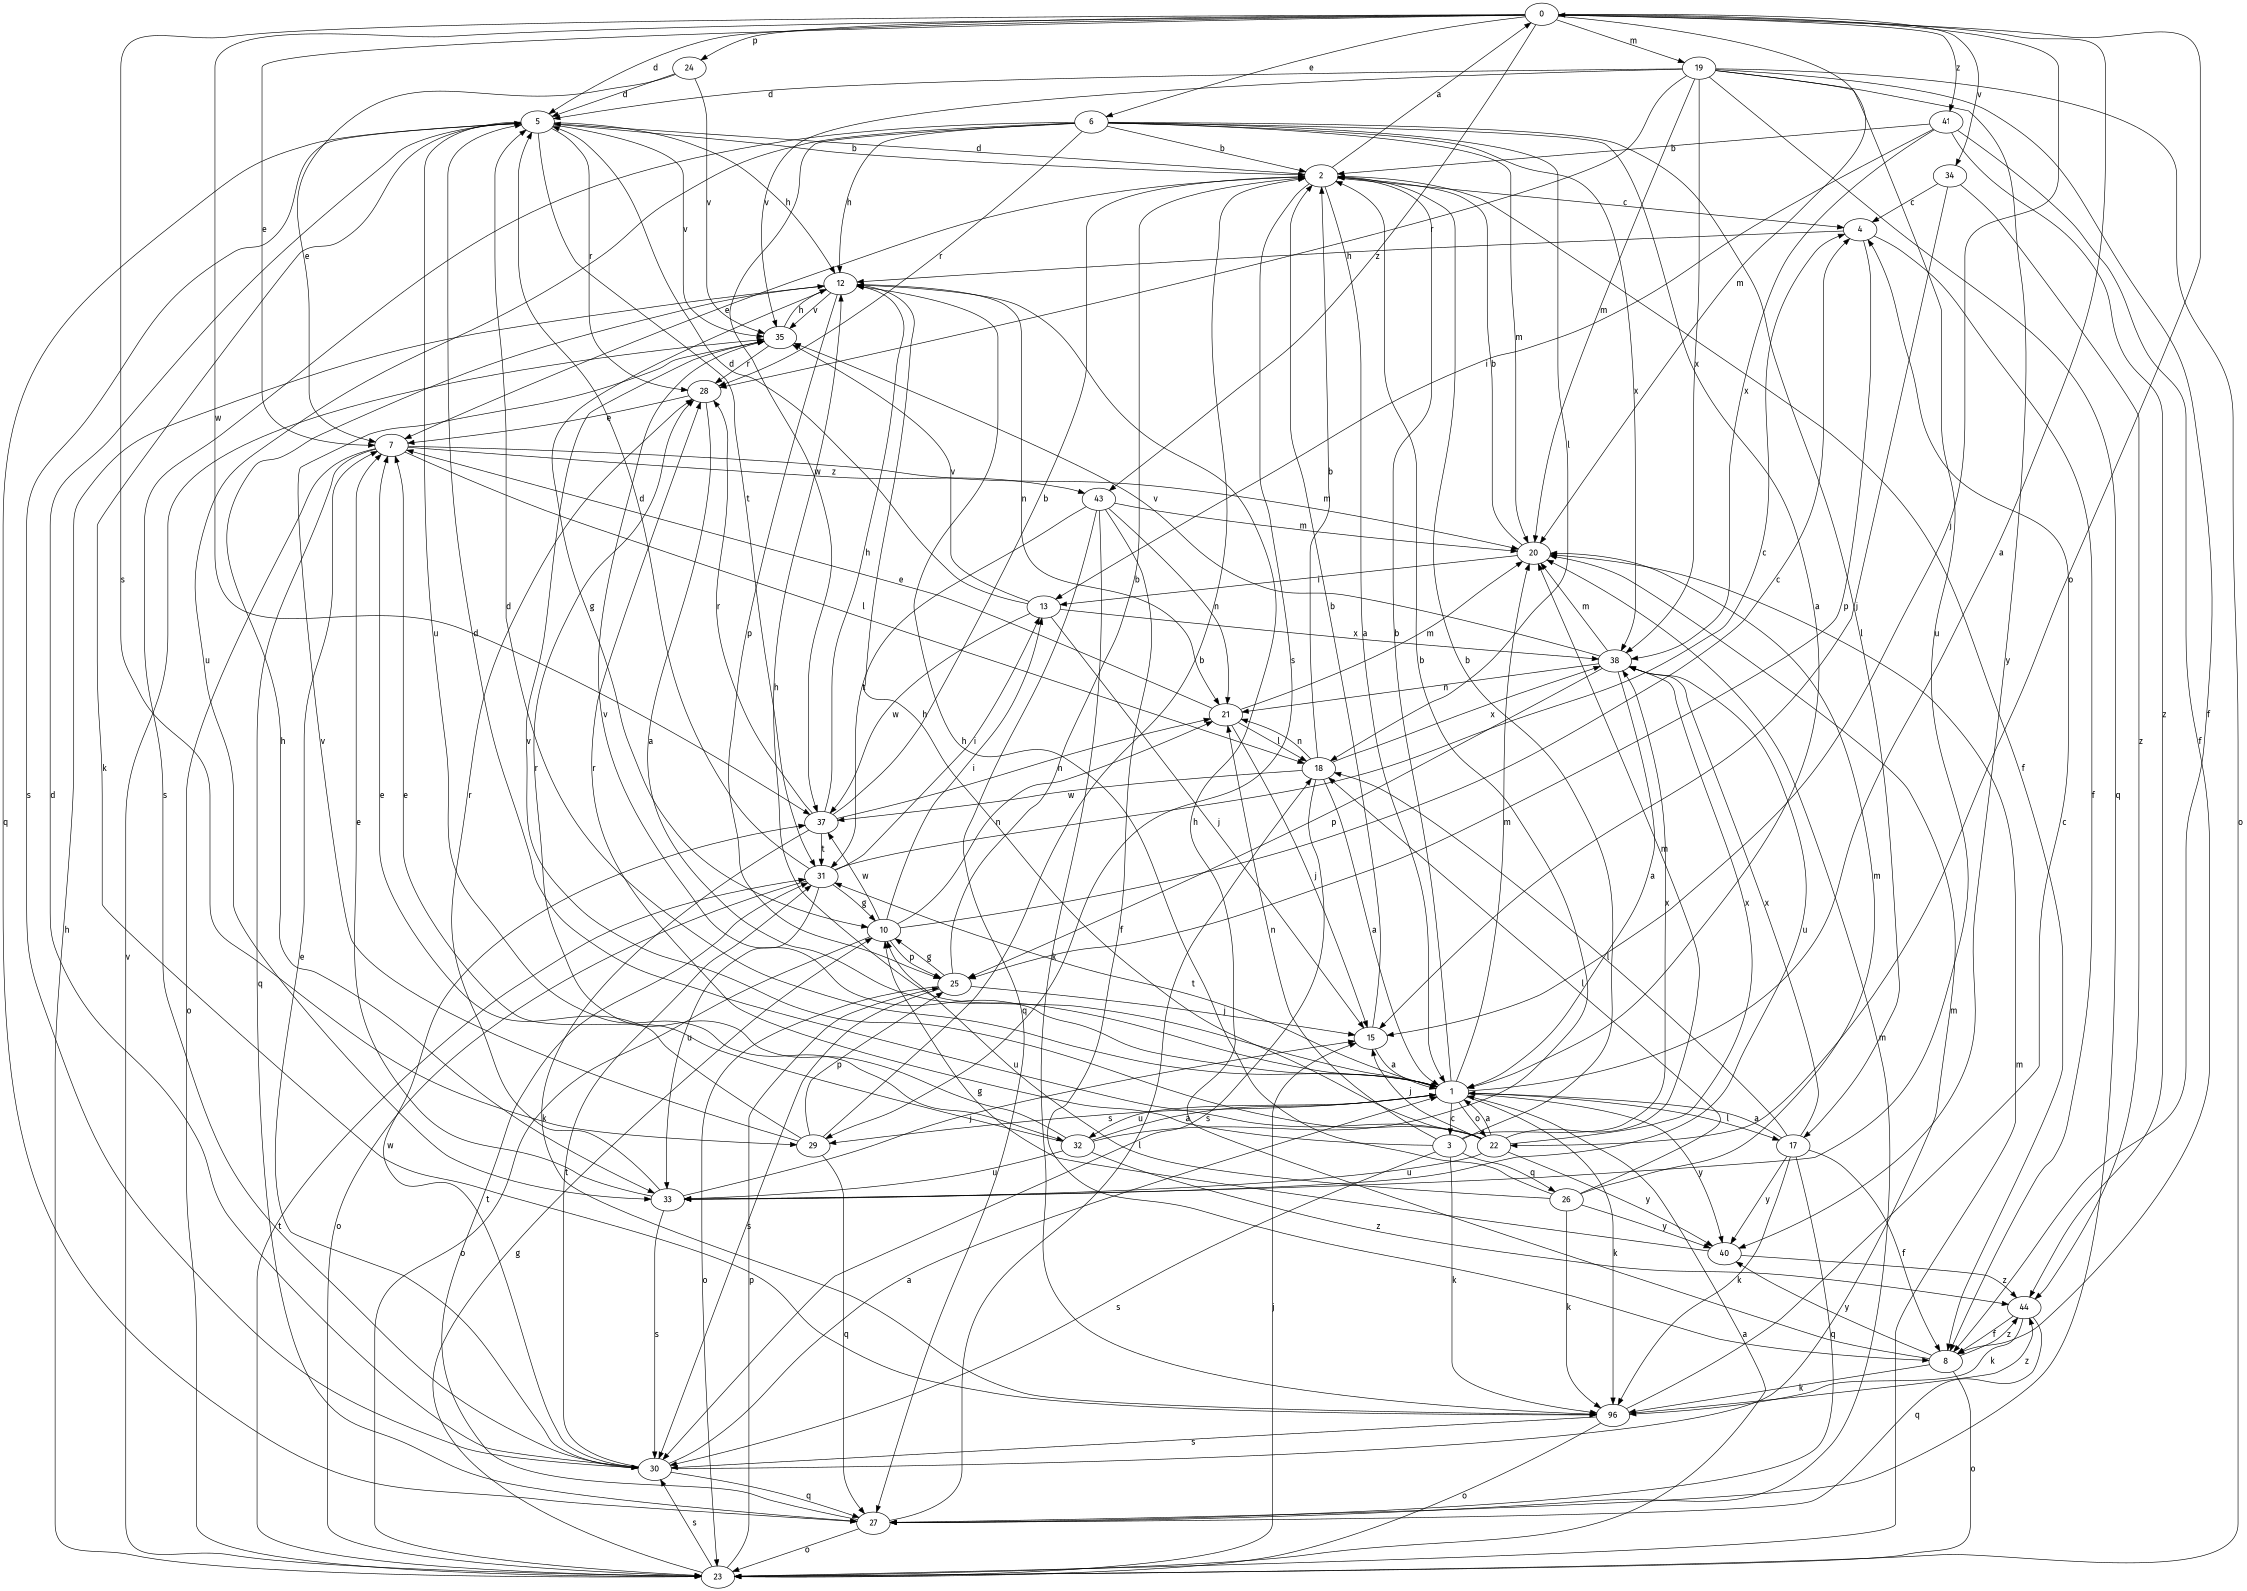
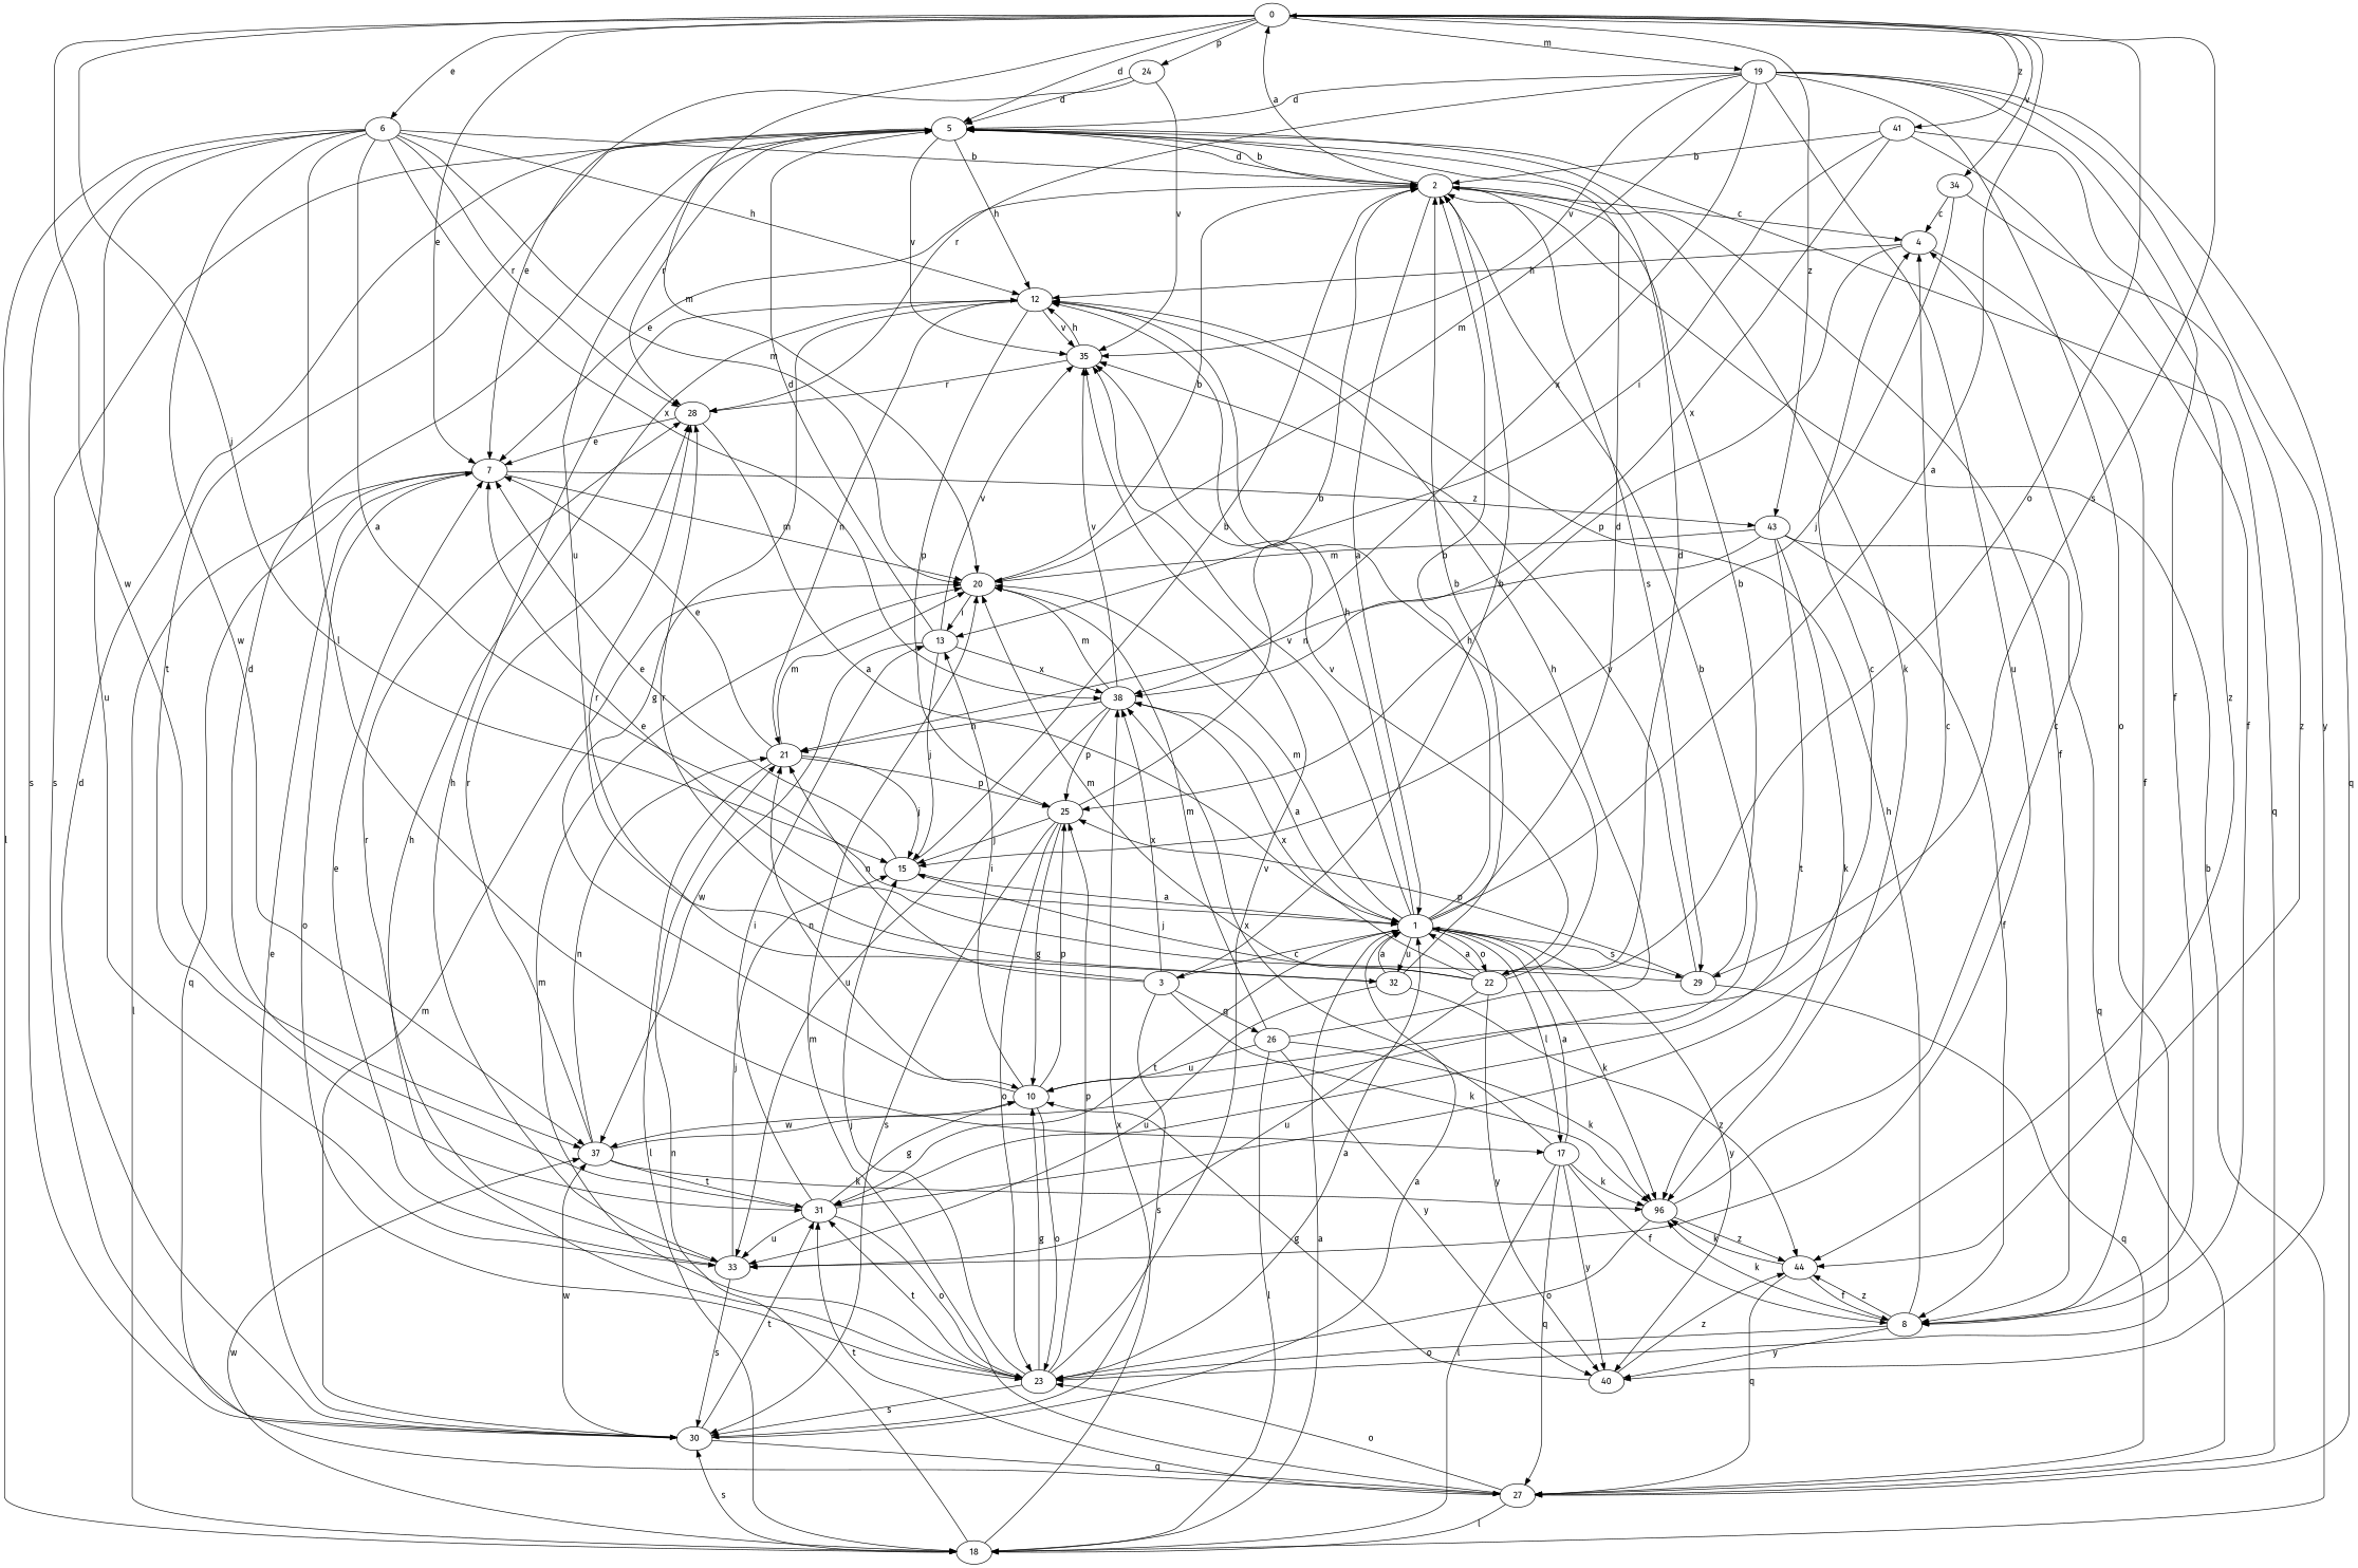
  strict digraph {
    fontname="Fira Sans"
    node [fontname="Fira Sans"]
    edge [fontname="Fira Sans"]
    0
    5
    6
    7
    15
    19
    20
    22
    24
    29
    34
    37
    41
    43
    2
    12
    n17 [label=96]
    31
    32
    35
    28
    30
    27
    1
    17
    38
    18
    33
    23
    40
    8
    13
    25
    4
    44
    21
    3
    26
    10
    0 -> 5 [label=d]
    0 -> 6 [label=e]
    0 -> 7 [label=e]
    0 -> 15 [label=j]
    0 -> 19 [label=m]
    0 -> 20 [label=m]
    0 -> 22 [label=o]
    0 -> 24 [label=p]
    0 -> 29 [label=s]
    0 -> 34 [label=v]
    0 -> 37 [label=w]
    0 -> 41 [label=z]
    0 -> 43 [label=z]
    5 -> 2 [label=b]
    5 -> 12 [label=h]
    5 -> n17 [label=k]
    5 -> 31 [label=t]
    5 -> 32 [label=u]
    5 -> 35 [label=v]
    5 -> 28 [label=r]
    5 -> 30 [label=s]
    5 -> 27 [label=q]
    6 -> 20 [label=m]
    6 -> 37 [label=w]
    6 -> 2 [label=b]
    6 -> 12 [label=h]
    6 -> 28 [label=r]
    6 -> 30 [label=s]
    6 -> 1 [label=a]
    6 -> 17 [label=l]
    6 -> 38 [label=x]
    6 -> 18 [label=l]
    6 -> 33 [label=u]
    7 -> 20 [label=m]
    7 -> 43 [label=z]
    7 -> 27 [label=q]
    7 -> 18 [label=l]
    7 -> 23 [label=o]
    15 -> 2 [label=b]
    15 -> 1 [label=a]
    19 -> 5 [label=d]
    19 -> 20 [label=m]
    19 -> 35 [label=v]
    19 -> 28 [label=r]
    19 -> 27 [label=q]
    19 -> 38 [label=x]
    19 -> 33 [label=u]
    19 -> 23 [label=o]
    19 -> 40 [label=y]
    19 -> 8 [label=f]
    20 -> 2 [label=b]
    20 -> 13 [label=i]
    22 -> 5 [label=d]
    22 -> 15 [label=j]
    22 -> 20 [label=m]
    22 -> 12 [label=h]
    22 -> 35 [label=v]
    22 -> 1 [label=a]
    22 -> 38 [label=x]
    22 -> 33 [label=u]
    22 -> 40 [label=y]
    24 -> 5 [label=d]
    24 -> 7 [label=e]
    24 -> 35 [label=v]
    29 -> 7 [label=e]
    29 -> 2 [label=b]
    29 -> 35 [label=v]
    29 -> 27 [label=q]
    29 -> 25 [label=p]
    34 -> 15 [label=j]
    34 -> 4 [label=c]
    34 -> 44 [label=z]
    37 -> 2 [label=b]
-   37 -> 12 [label=h]
    37 -> n17 [label=k]
    37 -> 31 [label=t]
    37 -> 28 [label=r]
    37 -> 21 [label=n]
    41 -> 2 [label=b]
    41 -> 38 [label=x]
    41 -> 8 [label=f]
    41 -> 13 [label=i]
    41 -> 44 [label=z]
    43 -> 20 [label=m]
    43 -> n17 [label=k]
    43 -> 31 [label=t]
    43 -> 27 [label=q]
    43 -> 8 [label=f]
    43 -> 21 [label=n]
    2 -> 0 [label=a]
    2 -> 5 [label=d]
    2 -> 7 [label=e]
    2 -> 29 [label=s]
    2 -> 1 [label=a]
    2 -> 8 [label=f]
    2 -> 4 [label=c]
    12 -> 35 [label=v]
    12 -> 33 [label=h]
    12 -> 25 [label=p]
    12 -> 21 [label=n]
    12 -> 10 [label=g]
-   n17 -> 30 [label=s]
    n17 -> 23 [label=o]
    n17 -> 4 [label=c]
    n17 -> 44 [label=z]
    31 -> 5 [label=d]
    31 -> 33 [label=u]
    31 -> 23 [label=o]
    31 -> 13 [label=i]
    31 -> 4 [label=c]
    31 -> 10 [label=g]
-   32 -> 7 [label=e]
+   15 -> 7 [label=e]
    32 -> 2 [label=b]
    32 -> 28 [label=r]
    32 -> 1 [label=a]
    32 -> 33 [label=u]
    32 -> 44 [label=z]
    35 -> 12 [label=h]
    35 -> 28 [label=r]
    28 -> 7 [label=e]
    28 -> 1 [label=a]
    30 -> 5 [label=d]
    30 -> 7 [label=e]
    30 -> 20 [label=m]
    30 -> 37 [label=w]
    30 -> 31 [label=t]
    30 -> 27 [label=q]
    30 -> 1 [label=a]
    27 -> 20 [label=m]
    27 -> 31 [label=t]
    27 -> 18 [label=l]
    27 -> 23 [label=o]
    1 -> 0 [label=a]
    1 -> 5 [label=d]
    1 -> 20 [label=m]
    1 -> 22 [label=o]
    1 -> 29 [label=s]
    1 -> 2 [label=b]
    1 -> 12 [label=h]
    1 -> n17 [label=k]
    1 -> 31 [label=t]
    1 -> 32 [label=u]
    1 -> 35 [label=v]
    1 -> 17 [label=l]
    1 -> 40 [label=y]
    1 -> 3 [label=c]
    17 -> n17 [label=k]
    17 -> 27 [label=q]
    17 -> 1 [label=a]
    17 -> 38 [label=x]
    17 -> 18 [label=l]
    17 -> 40 [label=y]
    17 -> 8 [label=f]
    38 -> 20 [label=m]
    38 -> 35 [label=v]
    38 -> 1 [label=a]
    38 -> 33 [label=u]
    38 -> 25 [label=p]
    38 -> 21 [label=n]
    18 -> 37 [label=w]
    18 -> 2 [label=b]
    18 -> 30 [label=s]
    18 -> 1 [label=a]
    18 -> 38 [label=x]
    18 -> 21 [label=n]
    33 -> 7 [label=e]
    33 -> 15 [label=j]
    33 -> 28 [label=r]
    33 -> 30 [label=s]
    23 -> 15 [label=j]
    23 -> 20 [label=m]
    23 -> 12 [label=h]
    23 -> 31 [label=t]
    23 -> 35 [label=v]
    23 -> 30 [label=s]
    23 -> 1 [label=a]
    23 -> 25 [label=p]
    23 -> 10 [label=g]
    40 -> 44 [label=z]
    40 -> 10 [label=g]
    8 -> 12 [label=h]
    8 -> n17 [label=k]
    8 -> 23 [label=o]
    8 -> 40 [label=y]
    8 -> 44 [label=z]
    13 -> 5 [label=d]
    13 -> 15 [label=j]
    13 -> 37 [label=w]
    13 -> 35 [label=v]
    13 -> 38 [label=x]
    25 -> 15 [label=j]
    25 -> 2 [label=b]
    25 -> 30 [label=s]
    25 -> 23 [label=o]
    25 -> 10 [label=g]
    4 -> 12 [label=h]
    4 -> 8 [label=f]
    4 -> 25 [label=p]
    44 -> n17 [label=k]
    44 -> 27 [label=q]
    44 -> 8 [label=f]
    21 -> 7 [label=e]
    21 -> 15 [label=j]
    21 -> 20 [label=m]
    21 -> 18 [label=l]
+   21 -> 25 [label=p]
    3 -> 2 [label=b]
    3 -> n17 [label=k]
    3 -> 28 [label=r]
    3 -> 30 [label=s]
    3 -> 38 [label=x]
    3 -> 21 [label=n]
    3 -> 26 [label=q]
    26 -> 20 [label=m]
    26 -> 12 [label=h]
    26 -> n17 [label=k]
    26 -> 18 [label=l]
    26 -> 40 [label=y]
    26 -> 10 [label=u]
    10 -> 37 [label=w]
    10 -> 23 [label=o]
    10 -> 13 [label=i]
    10 -> 25 [label=p]
    10 -> 4 [label=c]
    10 -> 21 [label=n]
  }
